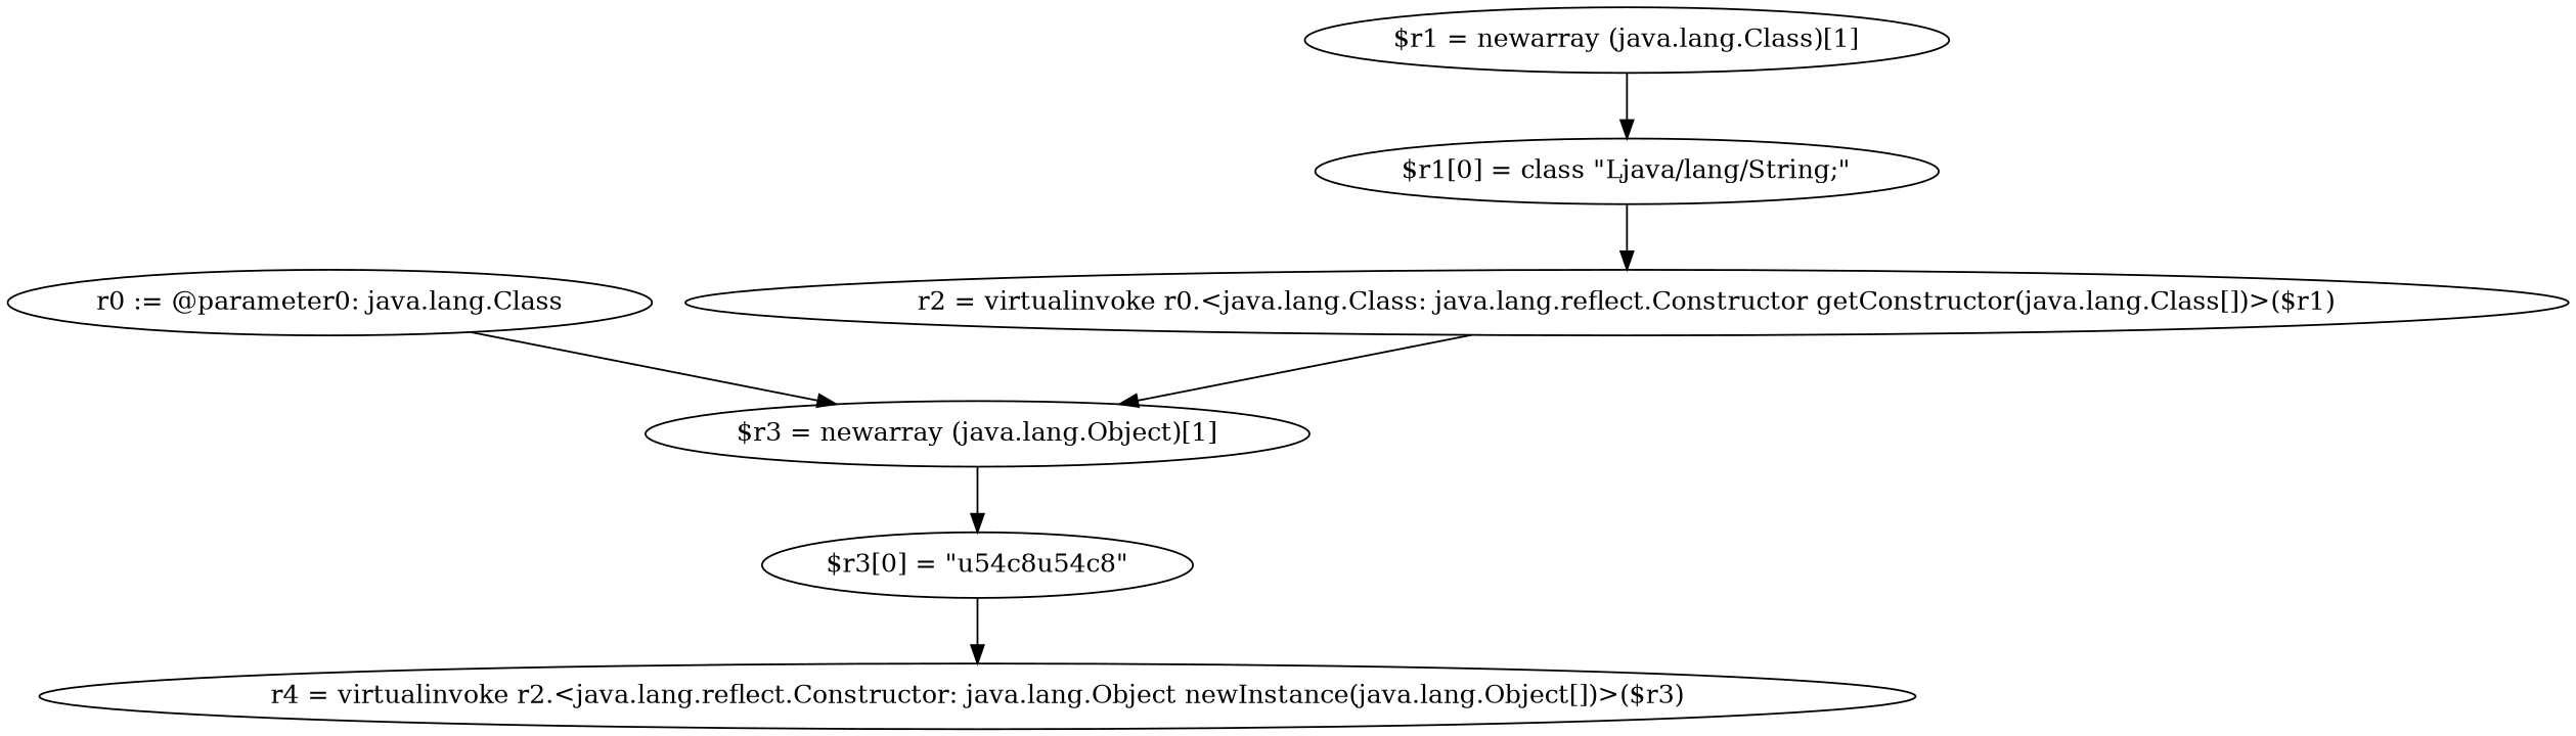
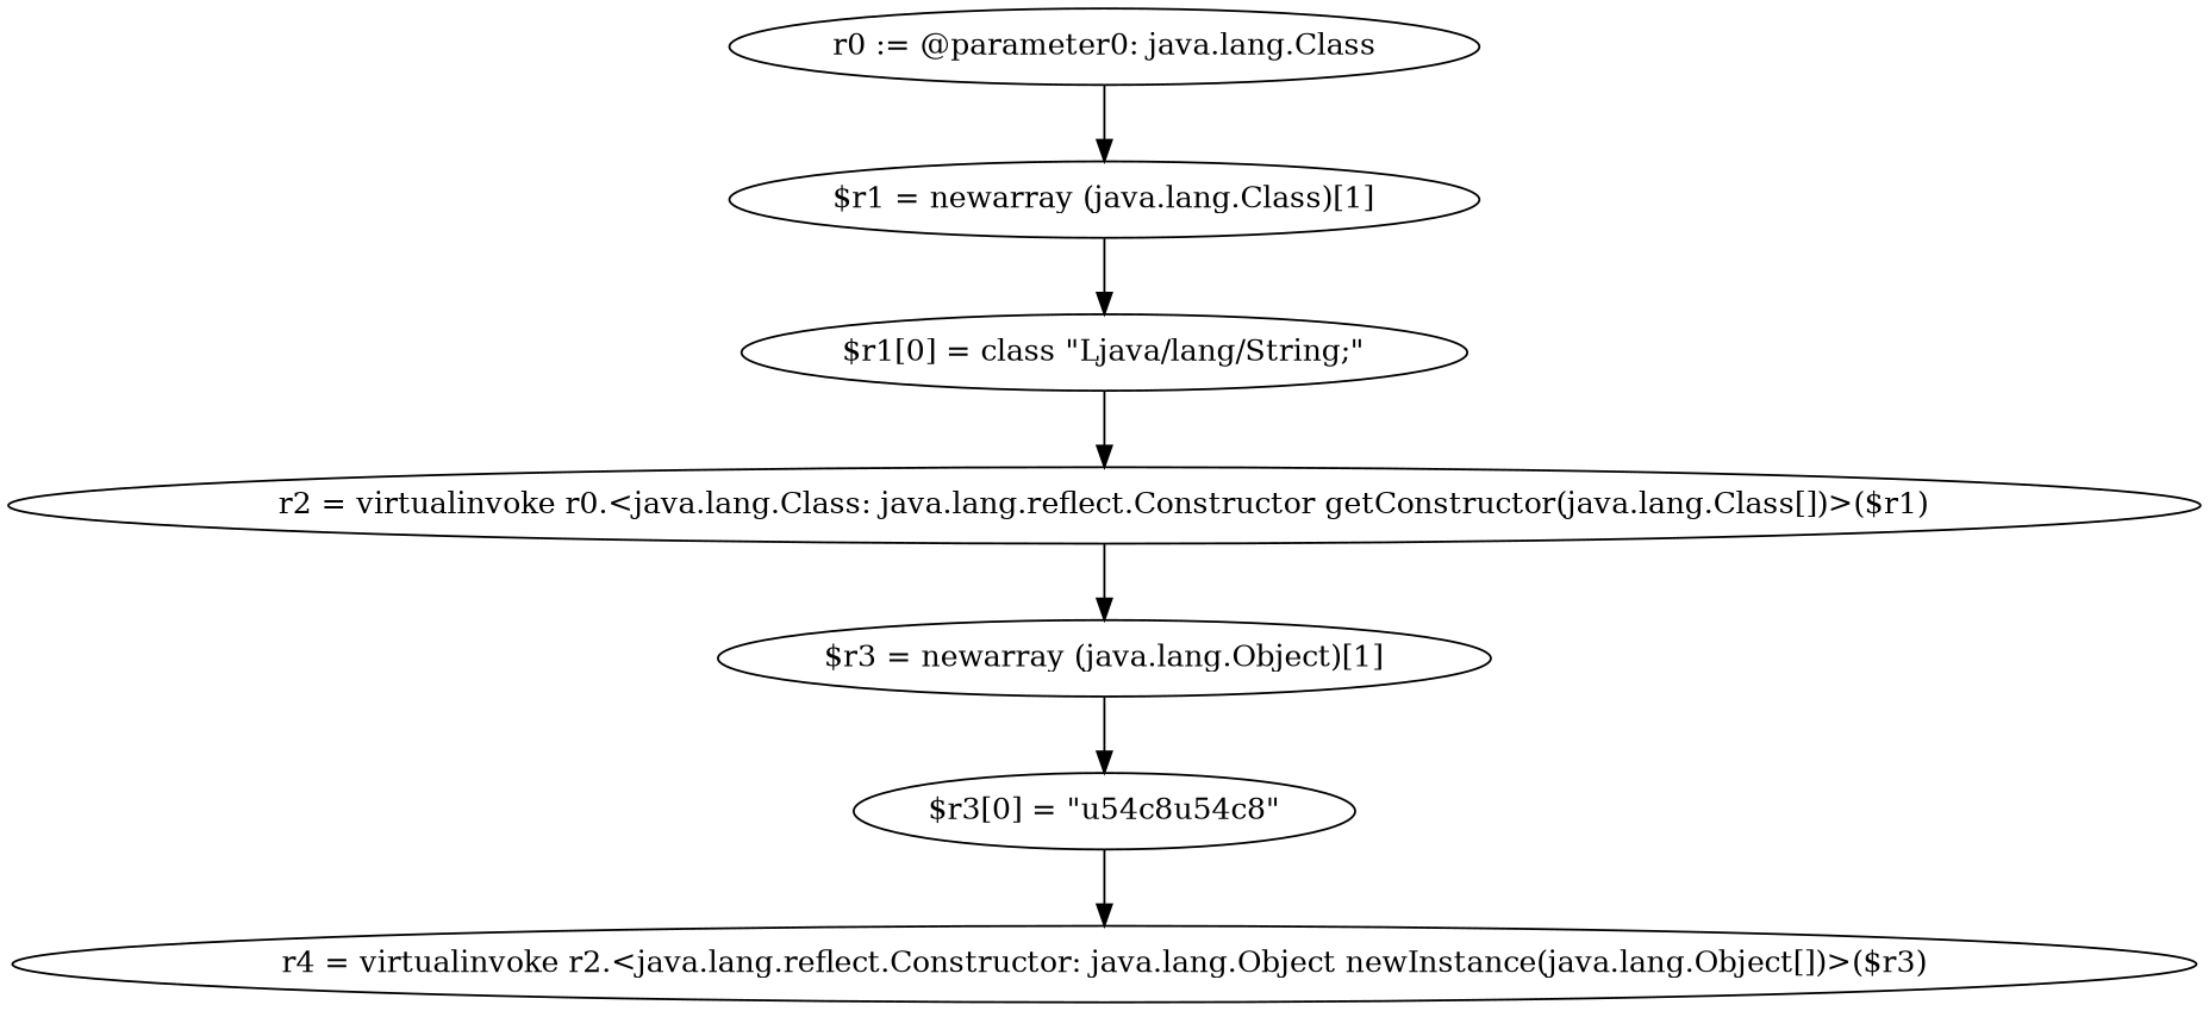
  digraph {
    "r0 := @parameter0: java.lang.Class"
    "$r1 = newarray (java.lang.Class)[1]"
    "$r1[0] = class \"Ljava/lang/String;\""
    "r2 = virtualinvoke r0.<java.lang.Class: java.lang.reflect.Constructor getConstructor(java.lang.Class[])>($r1)"
    "$r3 = newarray (java.lang.Object)[1]"
    "$r3[0] = \"\u54c8\u54c8\""
    "r4 = virtualinvoke r2.<java.lang.reflect.Constructor: java.lang.Object newInstance(java.lang.Object[])>($r3)"
-   "r0 := @parameter0: java.lang.Class" -> "$r3 = newarray (java.lang.Object)[1]"
+   "r0 := @parameter0: java.lang.Class" -> "$r1 = newarray (java.lang.Class)[1]"
    "$r1 = newarray (java.lang.Class)[1]" -> "$r1[0] = class \"Ljava/lang/String;\""
    "$r1[0] = class \"Ljava/lang/String;\"" -> "r2 = virtualinvoke r0.<java.lang.Class: java.lang.reflect.Constructor getConstructor(java.lang.Class[])>($r1)"
    "r2 = virtualinvoke r0.<java.lang.Class: java.lang.reflect.Constructor getConstructor(java.lang.Class[])>($r1)" -> "$r3 = newarray (java.lang.Object)[1]"
    "$r3 = newarray (java.lang.Object)[1]" -> "$r3[0] = \"\u54c8\u54c8\""
    "$r3[0] = \"\u54c8\u54c8\"" -> "r4 = virtualinvoke r2.<java.lang.reflect.Constructor: java.lang.Object newInstance(java.lang.Object[])>($r3)"
  }
